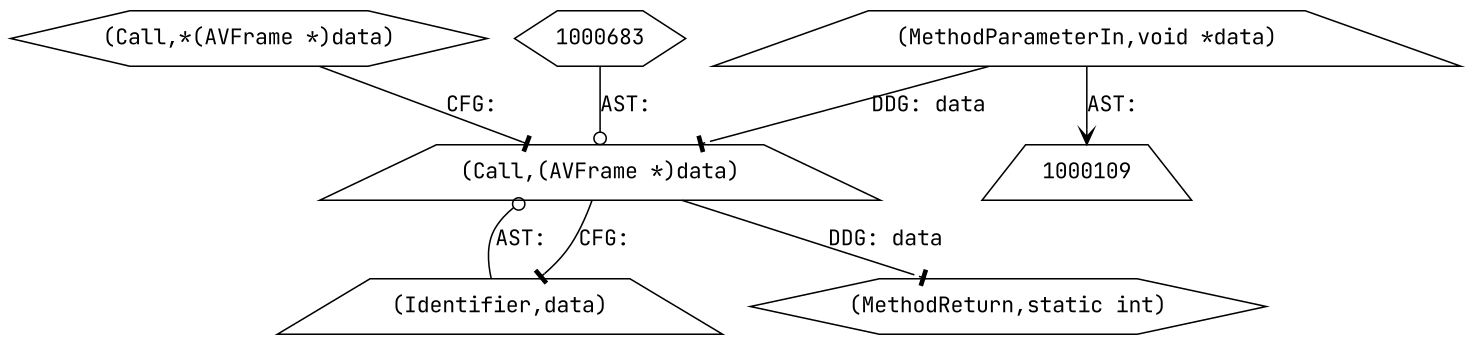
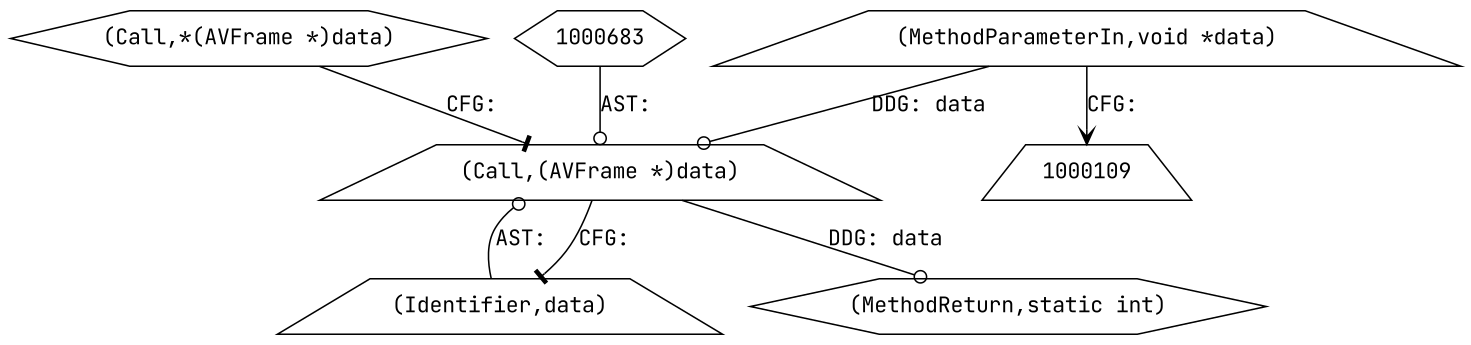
  digraph {
    fontname="JetBrains Mono"
    node [fontname="JetBrains Mono" shape=trapezium]
    edge [arrowhead=odot fontname="JetBrains Mono"]
    n1 [label="(Call,(AVFrame *)data)"]
    n2 [label="(Identifier,data)"]
    n3 [label="(MethodReturn,static int)" shape=hexagon]
    n4 [label="(Call,*(AVFrame *)data)" shape=hexagon]
    n5 [label="(MethodParameterIn,void *data)"]
    1000109
    1000683 [shape=hexagon]
    n1 -> n2 [arrowhead=tee label="CFG: "]
-   n1 -> n3 [arrowhead=tee label="DDG: data"]
+   n1 -> n3 [label="DDG: data"]
    n2 -> n1 [label="AST: "]
    n4 -> n1 [arrowhead=tee label="CFG: "]
-   n5 -> n1 [arrowhead=tee label="DDG: data"]
-   n5 -> 1000109 [arrowhead=vee label="AST: "]
+   n5 -> n1 [label="DDG: data"]
+   n5 -> 1000109 [arrowhead=vee label="CFG: "]
    1000683 -> n1 [label="AST: "]
  }
